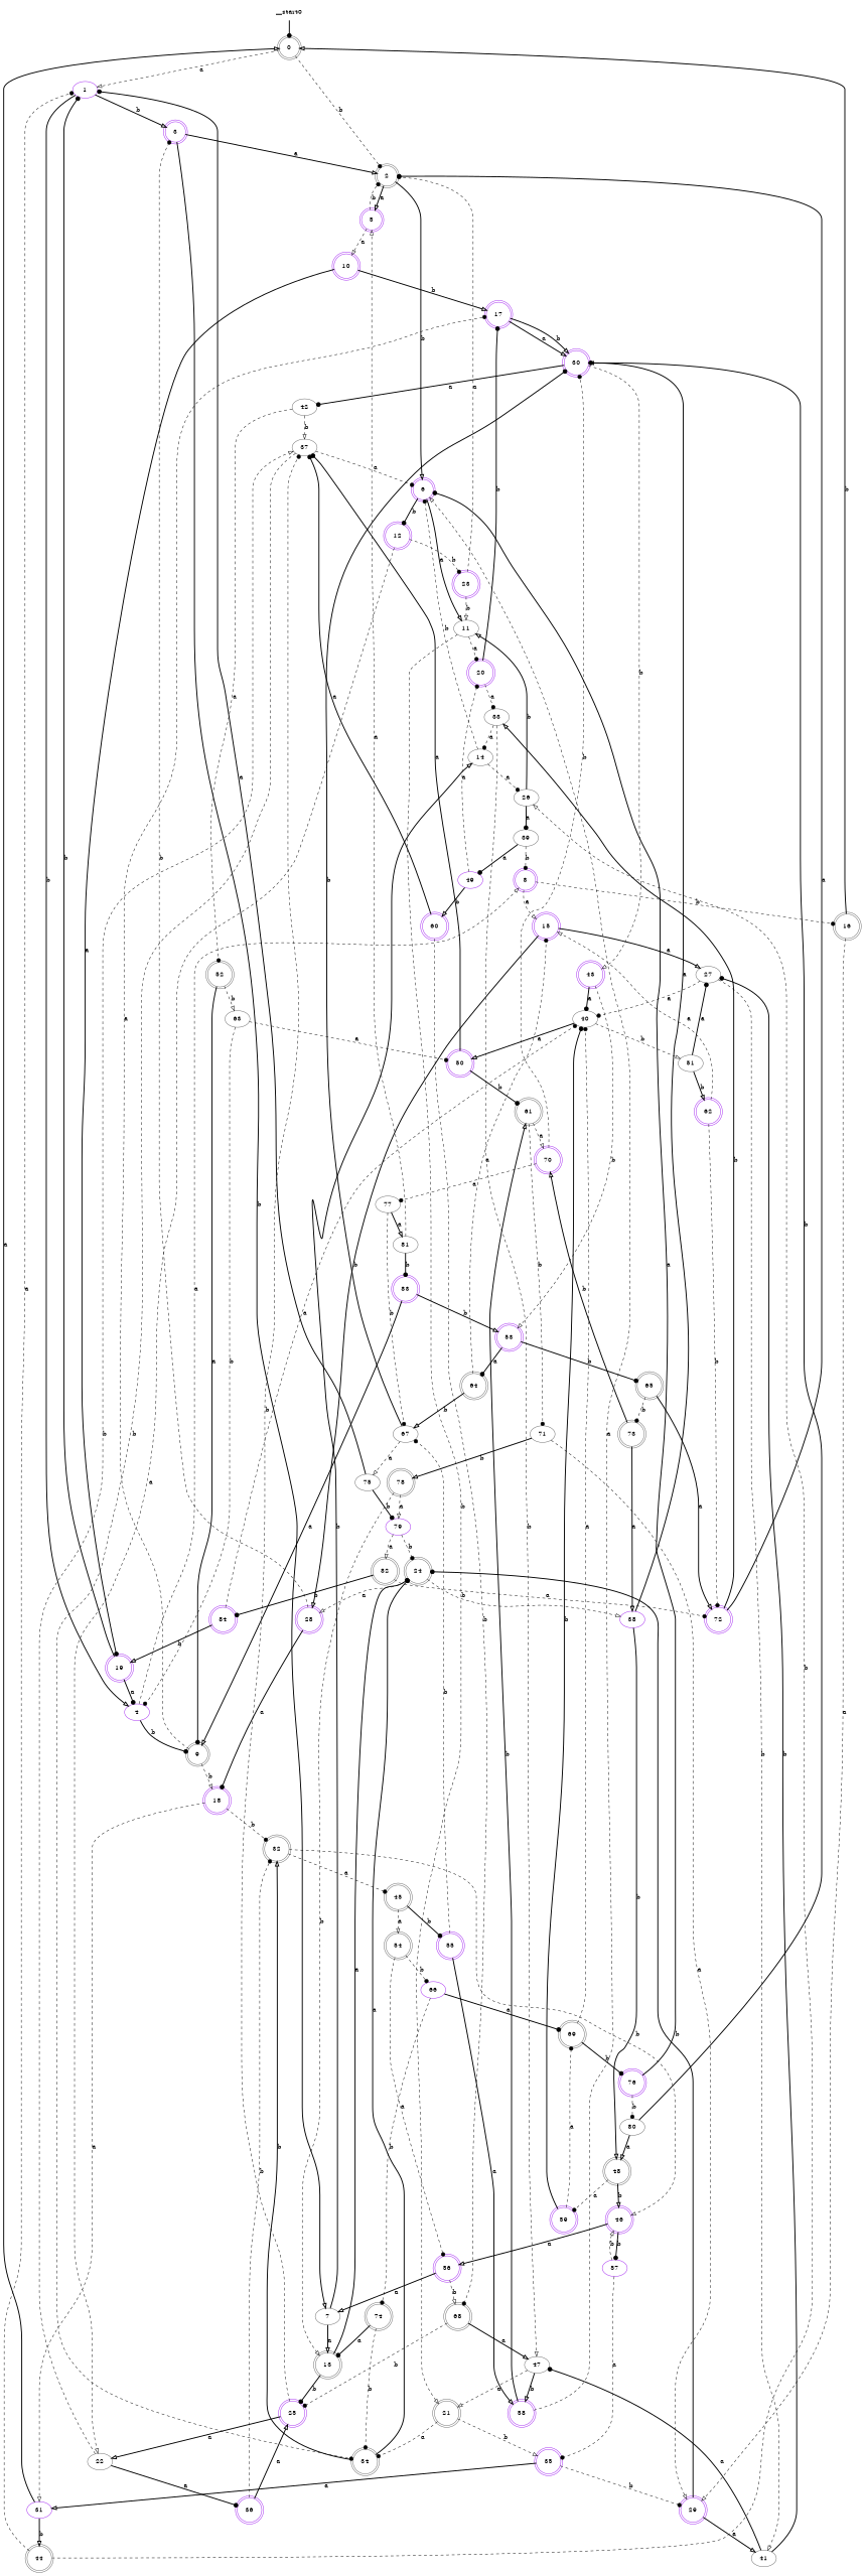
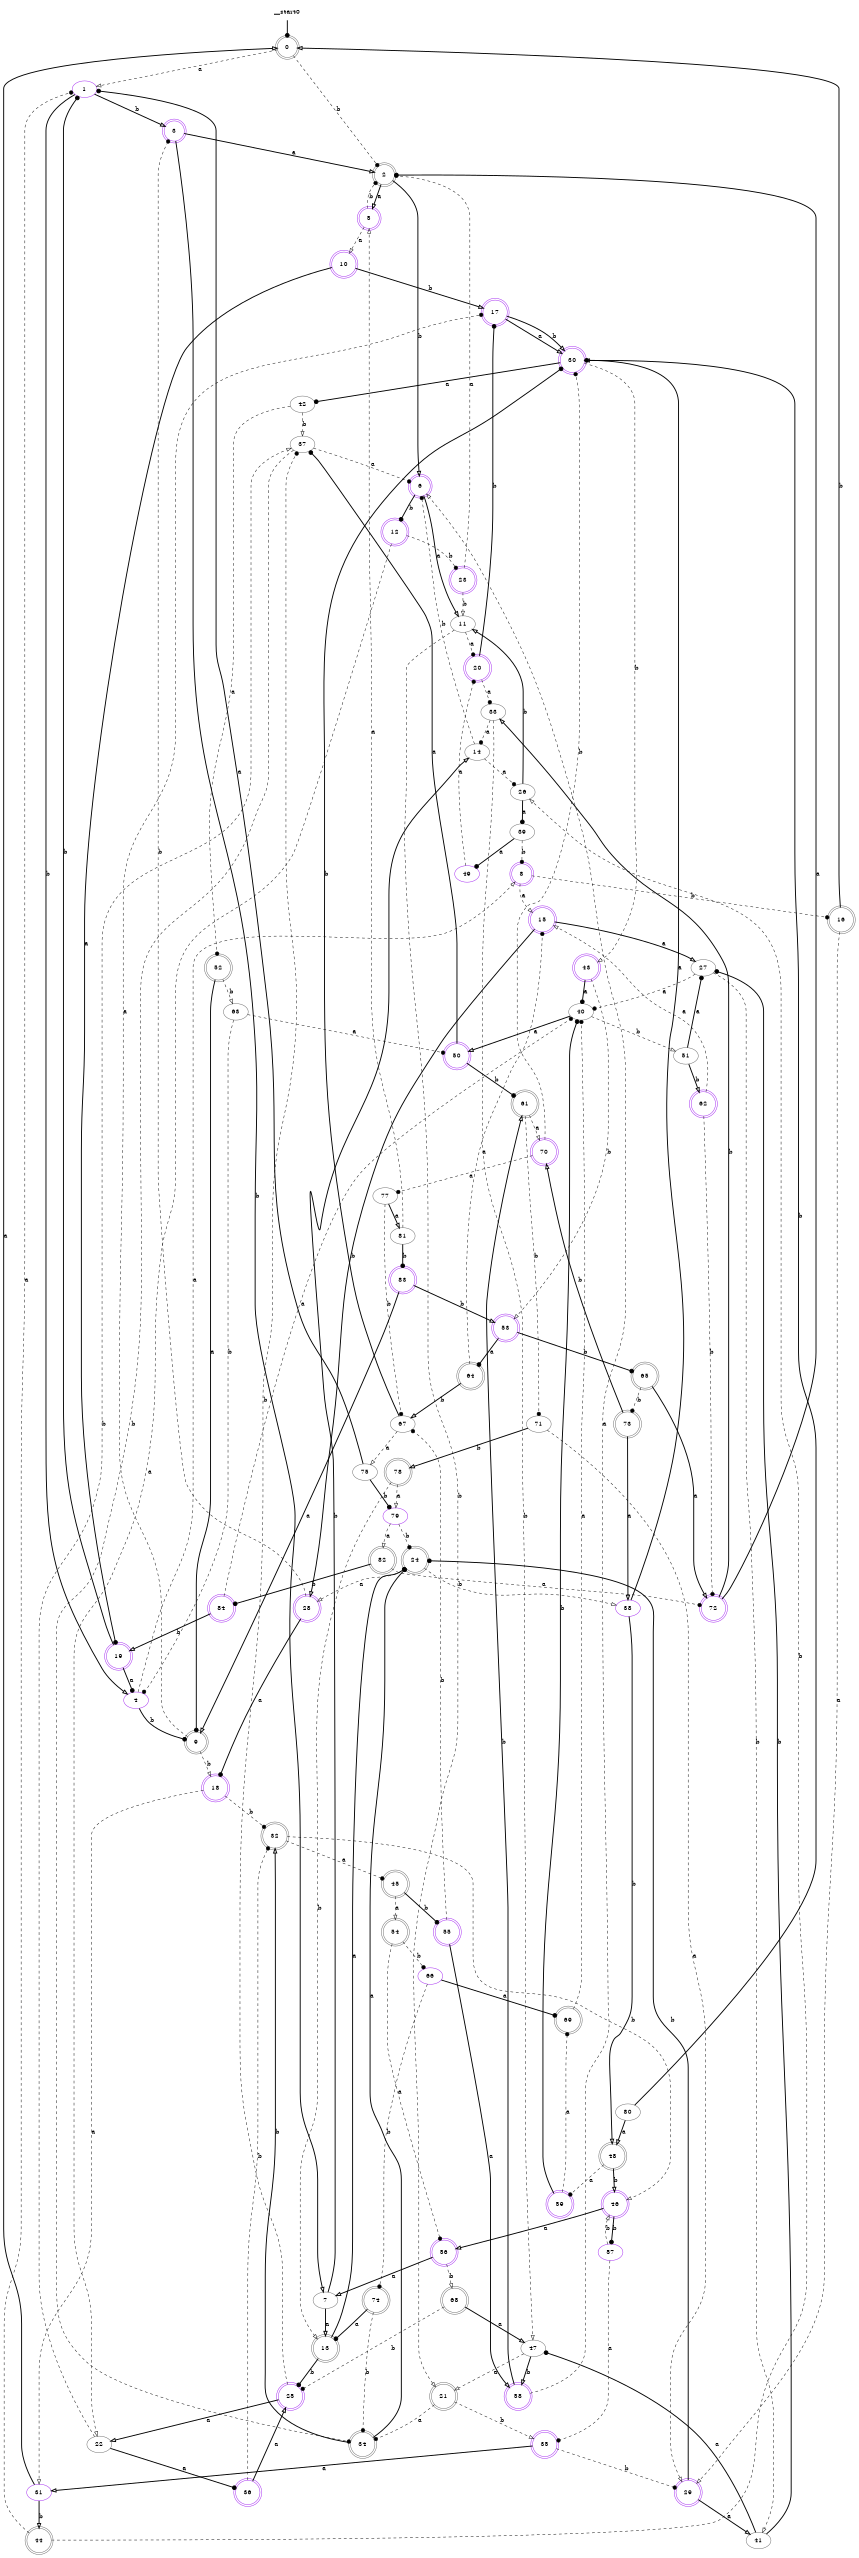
  digraph {
    node [color=gray40 shape=doublecircle]
    edge [arrowhead=dot style=bold]
    __start0 [color=purple shape=none]
    0
    1 [color=purple shape=""]
    2
    3 [color=purple]
    4 [color=purple shape=""]
    5 [color=purple]
    6 [color=purple]
    7 [shape=""]
    8 [color=purple]
    9
    10 [color=purple]
    11 [shape=""]
    12 [color=purple]
    13
    14 [shape=""]
    15 [color=purple]
    16
    17 [color=purple]
    18 [color=purple]
    19 [color=purple]
    20 [color=purple]
    21
    22 [shape=""]
    23 [color=purple]
    24
    25 [color=purple]
    26 [shape=""]
    27 [shape=""]
    28 [color=purple]
    29 [color=purple]
    30 [color=purple]
    31 [color=purple shape=""]
    32
    33 [shape=""]
    34
    35 [color=purple]
    36 [color=purple]
    37 [shape=""]
    38 [color=purple shape=""]
    39 [shape=""]
    40 [shape=""]
    41 [shape=""]
    42 [shape=""]
    43 [color=purple]
    44
    45
    46 [color=purple]
    47 [shape=""]
    48
    49 [color=purple shape=""]
    50 [color=purple]
    51 [shape=""]
    52
    53 [color=purple]
    54
    55 [color=purple]
    56 [color=purple]
    57 [color=purple shape=""]
    58 [color=purple]
    59 [color=purple]
-   60 [color=purple]
    61
    62 [color=purple]
    63 [shape=""]
    64
    65
    66 [color=purple shape=""]
    67 [shape=""]
    68
    69
    70 [color=purple]
    71 [shape=""]
    72 [color=purple]
    73
    74
    75 [shape=""]
-   76 [color=purple]
    77 [shape=""]
    78
    79 [color=purple shape=""]
    80 [shape=""]
    81 [shape=""]
    82
    83 [color=purple]
    84 [color=purple]
    __start0 -> 0
    0 -> 1 [arrowhead=onormal label=a style=dashed]
    0 -> 2 [label=b style=dashed]
    1 -> 3 [arrowhead=onormal label=b]
    1 -> 4 [arrowhead=onormal label=b]
    2 -> 5 [arrowhead=onormal label=a]
    2 -> 6 [arrowhead=onormal label=b]
    3 -> 2 [arrowhead=onormal label=a]
    3 -> 7 [arrowhead=onormal label=b]
    4 -> 8 [arrowhead=onormal label=a style=dashed]
    4 -> 9 [label=b]
    5 -> 2 [label=b style=dashed]
    5 -> 10 [arrowhead=onormal label=a style=dashed]
    6 -> 11 [arrowhead=onormal label=a]
    6 -> 12 [label=b]
    7 -> 13 [arrowhead=onormal label=a]
    7 -> 14 [arrowhead=onormal label=b]
    8 -> 15 [arrowhead=onormal label=a style=dashed]
    8 -> 16 [label=b style=dashed]
    9 -> 17 [label=a style=dashed]
    9 -> 18 [arrowhead=onormal label=b style=dashed]
    10 -> 17 [arrowhead=onormal label=b]
    10 -> 19 [label=a]
    11 -> 20 [label=a style=dashed]
    11 -> 21 [arrowhead=onormal label=b style=dashed]
    12 -> 22 [arrowhead=onormal label=a style=dashed]
    12 -> 23 [label=b style=dashed]
    13 -> 24 [label=a]
    13 -> 25 [label=b]
    14 -> 6 [label=b style=dashed]
    14 -> 26 [label=a style=dashed]
    15 -> 27 [arrowhead=onormal label=a]
    15 -> 28 [arrowhead=onormal label=b]
    16 -> 0 [arrowhead=onormal label=b]
    16 -> 29 [arrowhead=onormal label=a style=dashed]
    17 -> 30 [arrowhead=onormal label=a]
    17 -> 30 [arrowhead=onormal label=b]
    18 -> 31 [arrowhead=onormal label=a style=dashed]
    18 -> 32 [label=b style=dashed]
    19 -> 1 [label=b]
    19 -> 4 [label=a]
    20 -> 17 [label=b]
    20 -> 33 [label=a style=dashed]
    21 -> 34 [label=a style=dashed]
    21 -> 35 [arrowhead=onormal label=b style=dashed]
    22 -> 36 [label=a]
    22 -> 37 [arrowhead=onormal label=b style=dashed]
    23 -> 2 [label=a style=dashed]
    23 -> 11 [arrowhead=onormal label=b style=dashed]
    24 -> 28 [arrowhead=onormal label=a style=dashed]
    24 -> 38 [arrowhead=onormal label=b style=dashed]
    25 -> 22 [arrowhead=onormal label=a]
    25 -> 37 [label=b style=dashed]
    26 -> 11 [arrowhead=onormal label=b]
    26 -> 39 [label=a]
    27 -> 40 [label=a style=dashed]
    27 -> 41 [arrowhead=onormal label=b style=dashed]
    28 -> 3 [label=b style=dashed]
    28 -> 18 [label=a]
    29 -> 24 [label=b]
    29 -> 41 [arrowhead=onormal label=a]
    30 -> 42 [label=a]
    30 -> 43 [arrowhead=onormal label=b style=dashed]
    31 -> 0 [arrowhead=onormal label=a]
    31 -> 44 [arrowhead=onormal label=b]
    32 -> 45 [label=a style=dashed]
    32 -> 46 [arrowhead=onormal label=b style=dashed]
    33 -> 14 [label=a style=dashed]
    33 -> 47 [arrowhead=onormal label=b style=dashed]
    34 -> 24 [label=a]
    34 -> 32 [arrowhead=onormal label=b]
    35 -> 29 [label=b style=dashed]
    35 -> 31 [arrowhead=onormal label=a]
    36 -> 25 [arrowhead=onormal label=a]
    36 -> 32 [label=b style=dashed]
    37 -> 6 [label=a style=dashed]
    37 -> 34 [label=b style=dashed]
    38 -> 30 [label=a]
    38 -> 48 [arrowhead=onormal label=b]
    39 -> 8 [label=b style=dashed]
    39 -> 49 [label=a]
    40 -> 50 [arrowhead=onormal label=a]
    40 -> 51 [arrowhead=onormal label=b style=dashed]
    41 -> 27 [label=b]
    41 -> 47 [label=a]
    42 -> 37 [arrowhead=onormal label=b style=dashed]
    42 -> 52 [label=a style=dashed]
    43 -> 40 [label=a]
    43 -> 53 [arrowhead=onormal label=b style=dashed]
    44 -> 1 [label=a style=dashed]
    44 -> 26 [arrowhead=onormal label=b style=dashed]
    45 -> 54 [arrowhead=onormal label=a style=dashed]
    45 -> 55 [label=b]
    46 -> 56 [arrowhead=onormal label=a]
    46 -> 57 [label=b]
    47 -> 21 [arrowhead=onormal label=a style=dashed]
    47 -> 58 [arrowhead=onormal label=b]
    48 -> 46 [arrowhead=onormal label=b]
    48 -> 59 [label=a style=dashed]
    49 -> 20 [label=a style=dashed]
-   49 -> 60 [arrowhead=onormal label=b]
    50 -> 37 [label=a]
    50 -> 61 [label=b]
    51 -> 27 [label=a]
    51 -> 62 [arrowhead=onormal label=b]
    52 -> 9 [label=a]
    52 -> 63 [arrowhead=onormal label=b style=dashed]
    53 -> 64 [label=a]
    53 -> 65 [label=b]
    54 -> 56 [label=a style=dashed]
    54 -> 66 [label=b style=dashed]
    55 -> 58 [arrowhead=onormal label=a]
    55 -> 67 [label=b style=dashed]
    56 -> 7 [arrowhead=onormal label=a]
    56 -> 68 [arrowhead=onormal label=b style=dashed]
    57 -> 35 [label=a style=dashed]
    57 -> 46 [arrowhead=onormal label=b style=dashed]
    58 -> 6 [arrowhead=onormal label=a style=dashed]
    58 -> 61 [arrowhead=onormal label=b]
    59 -> 40 [label=b]
    59 -> 69 [label=a style=dashed]
-   60 -> 37 [label=a]
-   60 -> 68 [label=b style=dashed]
    61 -> 70 [arrowhead=onormal label=a style=dashed]
    61 -> 71 [label=b style=dashed]
    62 -> 15 [arrowhead=onormal label=a style=dashed]
    62 -> 72 [label=b style=dashed]
    63 -> 4 [label=b style=dashed]
    63 -> 50 [label=a style=dashed]
    64 -> 15 [label=a style=dashed]
    64 -> 67 [arrowhead=onormal label=b]
    65 -> 72 [arrowhead=onormal label=a]
    65 -> 73 [label=b style=dashed]
    66 -> 69 [label=a]
    66 -> 74 [label=b style=dashed]
    67 -> 30 [label=b]
    67 -> 75 [arrowhead=onormal label=a style=dashed]
    68 -> 25 [label=b style=dashed]
    68 -> 47 [arrowhead=onormal label=a]
    69 -> 40 [label=a style=dashed]
-   69 -> 76 [label=b]
    70 -> 30 [label=b style=dashed]
    70 -> 77 [label=a style=dashed]
    71 -> 29 [arrowhead=onormal label=a style=dashed]
    71 -> 78 [arrowhead=onormal label=b]
    72 -> 2 [label=a]
    72 -> 33 [arrowhead=onormal label=b]
    73 -> 38 [arrowhead=onormal label=a]
    73 -> 70 [arrowhead=onormal label=b]
    74 -> 13 [label=a]
    74 -> 34 [label=b style=dashed]
    75 -> 1 [label=a]
    75 -> 79 [label=b]
-   76 -> 6 [label=a]
-   76 -> 80 [label=b style=dashed]
    77 -> 67 [label=b style=dashed]
    77 -> 81 [arrowhead=onormal label=a]
    78 -> 13 [arrowhead=onormal label=b style=dashed]
    78 -> 79 [arrowhead=onormal label=a style=dashed]
    79 -> 24 [label=b style=dashed]
    79 -> 82 [arrowhead=onormal label=a style=dashed]
    80 -> 30 [arrowhead=onormal label=b]
    80 -> 48 [arrowhead=onormal label=a]
    81 -> 5 [arrowhead=onormal label=a style=dashed]
    81 -> 83 [label=b]
    82 -> 72 [label=a style=dashed]
    82 -> 84 [label=b]
    83 -> 9 [arrowhead=onormal label=a]
    83 -> 53 [arrowhead=onormal label=b]
    84 -> 19 [arrowhead=onormal label=b]
    84 -> 40 [label=a style=dashed]
  }
